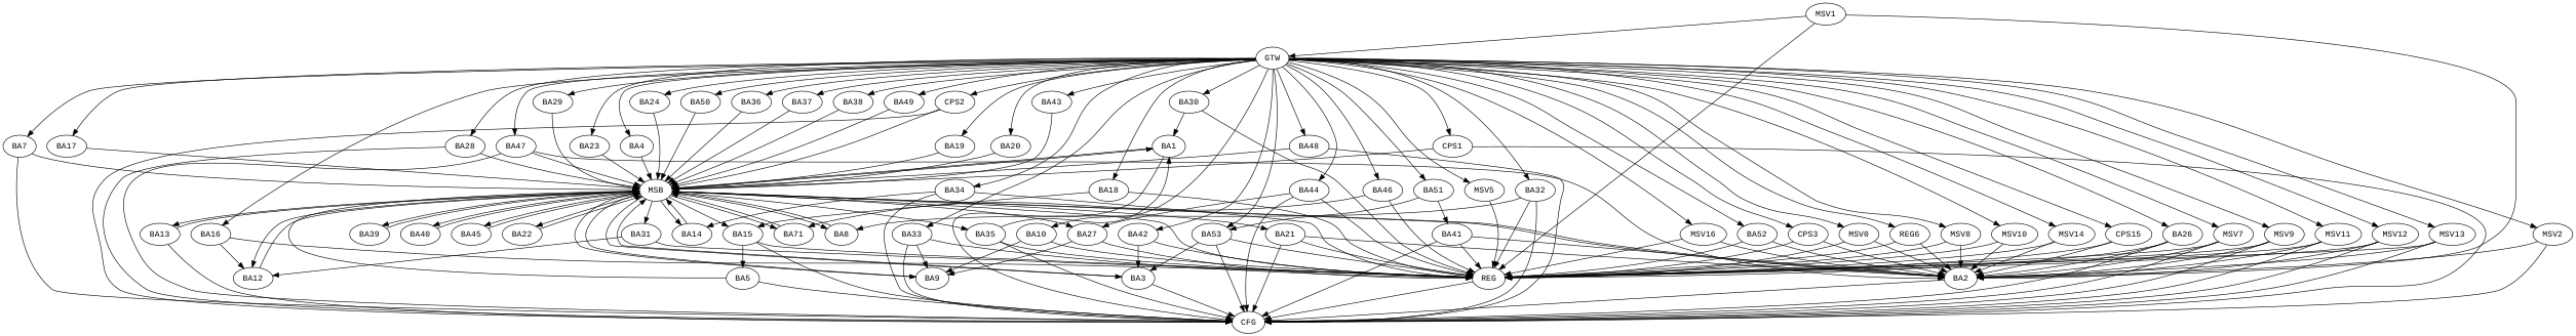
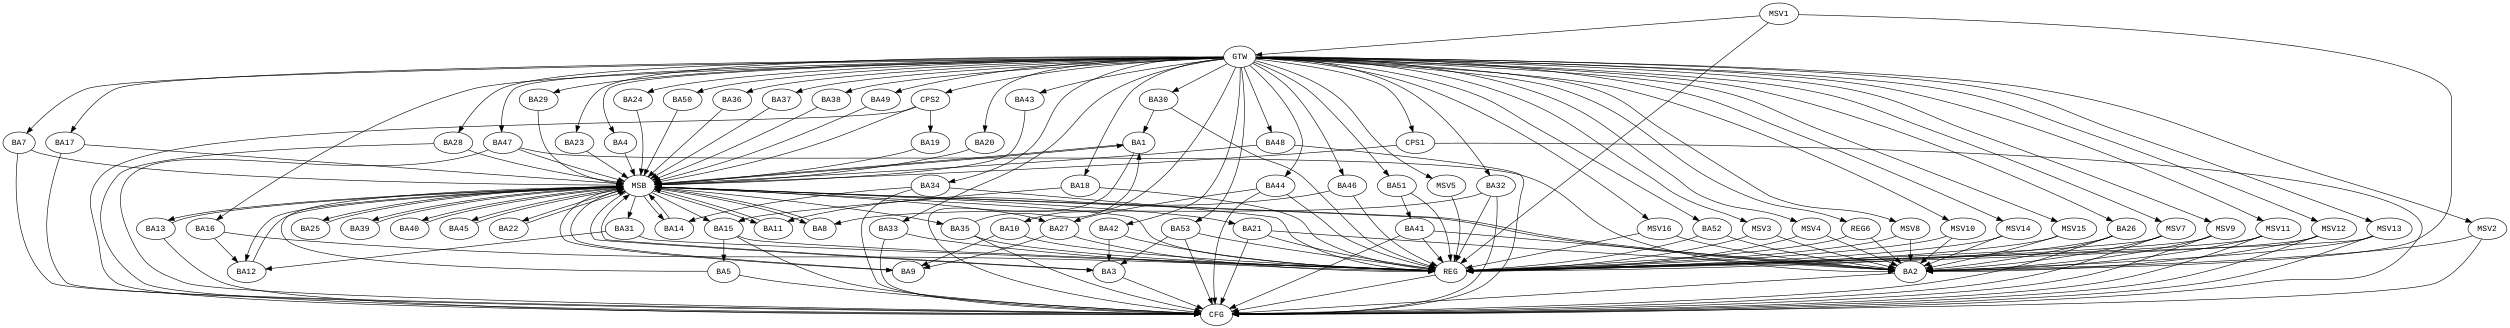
  strict digraph {
    fontname="Liberation Mono"
    node [fontname="Liberation Mono"]
    edge [fontname="Liberation Mono"]
    n1 [label=BA1]
    n2 [label=MSB]
    n3 [label=CFG]
    n4 [label=BA2]
    n5 [label=BA3]
    n6 [label=BA8]
    n7 [label=BA9]
    n8 [label=REG]
-   n9 [label=BA71]
+   n9 [label=BA11]
    n10 [label=BA12]
    n11 [label=BA13]
    n12 [label=BA14]
    n13 [label=BA15]
    n14 [label=BA21]
    n15 [label=BA22]
+   n16 [label=BA25]
    n17 [label=BA27]
    n18 [label=BA31]
    n19 [label=BA35]
    n20 [label=BA39]
    n21 [label=BA40]
    n22 [label=BA45]
    n23 [label=BA4]
    n24 [label=BA5]
    n25 [label=BA7]
    n26 [label=BA10]
    n27 [label=BA16]
    n28 [label=BA17]
    n29 [label=BA18]
    n30 [label=BA19]
    n31 [label=BA20]
    n32 [label=BA23]
    n33 [label=BA24]
    n34 [label=BA26]
    n35 [label=BA28]
    n36 [label=BA29]
    n37 [label=BA30]
    n38 [label=BA32]
    n39 [label=BA33]
    n40 [label=BA34]
    n41 [label=BA36]
    n42 [label=BA37]
    n43 [label=BA38]
    n44 [label=BA41]
    n45 [label=BA42]
    n46 [label=BA43]
    n47 [label=BA44]
    n48 [label=BA46]
    n49 [label=BA47]
    n50 [label=BA48]
    n51 [label=BA49]
    n52 [label=BA50]
    n53 [label=BA51]
    n54 [label=BA52]
    n55 [label=BA53]
    n56 [label=CPS1]
    n57 [label=CPS2]
    n58 [label=GTW]
    n59 [label=MSV2]
-   n60 [label=CPS3]
-   n61 [label=MSV0]
+   n60 [label=MSV3]
+   n61 [label=MSV4]
    n62 [label=MSV5]
    n63 [label=REG6]
    n64 [label=MSV7]
    n65 [label=MSV8]
    n66 [label=MSV9]
    n67 [label=MSV10]
    n68 [label=MSV11]
    n69 [label=MSV12]
    n70 [label=MSV13]
    n71 [label=MSV14]
-   n72 [label=CPS15]
+   n72 [label=MSV15]
    n73 [label=MSV16]
    n74 [label=MSV1]
    n1 -> n2
    n1 -> n3
    n2 -> n1
    n2 -> n4
    n2 -> n5
    n2 -> n6
    n2 -> n7
    n2 -> n8
    n2 -> n9
    n2 -> n10
    n2 -> n11
    n2 -> n12
    n2 -> n13
    n2 -> n14
    n2 -> n15
+   n2 -> n16
    n2 -> n17
    n2 -> n18
    n2 -> n19
    n2 -> n20
    n2 -> n21
    n2 -> n22
    n4 -> n2
    n4 -> n3
    n5 -> n2
    n5 -> n3
    n6 -> n2
    n7 -> n2
    n8 -> n3
    n9 -> n2
    n10 -> n2
    n11 -> n2
    n11 -> n3
    n12 -> n2
    n13 -> n3
    n13 -> n8
    n13 -> n24
    n14 -> n3
    n14 -> n4
    n14 -> n8
    n15 -> n2
+   n16 -> n2
    n17 -> n7
    n17 -> n8
    n18 -> n8
    n18 -> n10
    n19 -> n1
    n19 -> n3
    n19 -> n8
    n20 -> n2
    n21 -> n2
    n22 -> n2
    n23 -> n2
    n24 -> n2
    n24 -> n3
    n25 -> n2
    n25 -> n3
    n26 -> n7
    n26 -> n8
    n27 -> n8
    n27 -> n10
    n28 -> n2
+   n28 -> n3
    n29 -> n8
    n29 -> n13
    n30 -> n2
    n31 -> n2
    n32 -> n2
    n33 -> n2
    n34 -> n3
    n34 -> n4
    n34 -> n8
    n35 -> n2
    n35 -> n3
    n36 -> n2
    n37 -> n1
    n37 -> n8
    n38 -> n3
    n38 -> n6
    n38 -> n8
    n39 -> n3
-   n39 -> n7
    n39 -> n8
    n40 -> n3
    n40 -> n8
    n40 -> n12
    n41 -> n2
    n42 -> n2
    n43 -> n2
    n44 -> n3
    n44 -> n4
    n44 -> n8
    n45 -> n5
    n45 -> n8
    n46 -> n2
    n47 -> n3
    n47 -> n8
    n47 -> n17
    n48 -> n8
    n48 -> n9
    n49 -> n2
    n49 -> n3
    n49 -> n4
    n50 -> n2
    n50 -> n3
    n51 -> n2
    n52 -> n2
-   n53 -> n55
+   n53 -> n8
    n53 -> n44
    n54 -> n4
    n54 -> n8
    n55 -> n3
    n55 -> n5
    n55 -> n8
    n56 -> n2
    n56 -> n3
    n57 -> n2
    n57 -> n3
    n58 -> n23
    n58 -> n25
    n58 -> n26
    n58 -> n27
    n58 -> n28
    n58 -> n29
-   n58 -> n30
+   n57 -> n30
    n58 -> n31
    n58 -> n32
    n58 -> n33
    n58 -> n34
    n58 -> n35
    n58 -> n36
    n58 -> n37
    n58 -> n38
    n58 -> n39
    n58 -> n40
    n58 -> n41
    n58 -> n42
    n58 -> n43
    n58 -> n45
    n58 -> n46
    n58 -> n47
    n58 -> n48
    n58 -> n49
    n58 -> n50
    n58 -> n51
    n58 -> n52
    n58 -> n53
    n58 -> n54
    n58 -> n55
    n58 -> n56
    n58 -> n57
    n58 -> n59
    n58 -> n60
    n58 -> n61
    n58 -> n62
    n58 -> n63
    n58 -> n64
    n58 -> n65
    n58 -> n66
    n58 -> n67
    n58 -> n68
    n58 -> n69
    n58 -> n70
    n58 -> n71
    n58 -> n72
    n58 -> n73
    n59 -> n3
    n59 -> n4
    n60 -> n4
    n60 -> n8
    n61 -> n4
    n61 -> n8
    n62 -> n8
    n63 -> n4
    n63 -> n8
    n64 -> n3
    n64 -> n4
    n64 -> n8
    n65 -> n4
    n65 -> n8
    n66 -> n3
    n66 -> n4
    n66 -> n8
    n67 -> n4
    n67 -> n8
    n68 -> n3
    n68 -> n4
    n68 -> n8
    n69 -> n3
    n69 -> n4
    n69 -> n8
    n70 -> n3
    n70 -> n4
    n70 -> n8
    n71 -> n4
    n71 -> n8
    n72 -> n4
    n72 -> n8
    n73 -> n4
    n73 -> n8
    n74 -> n4
    n74 -> n8
    n74 -> n58
  }
